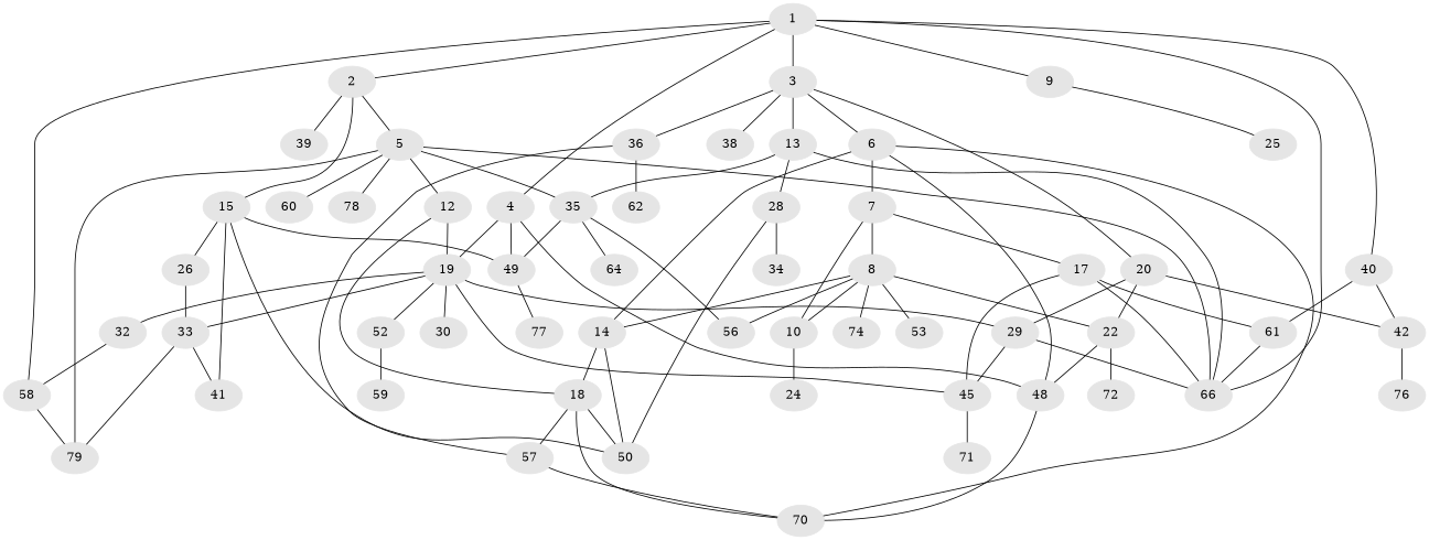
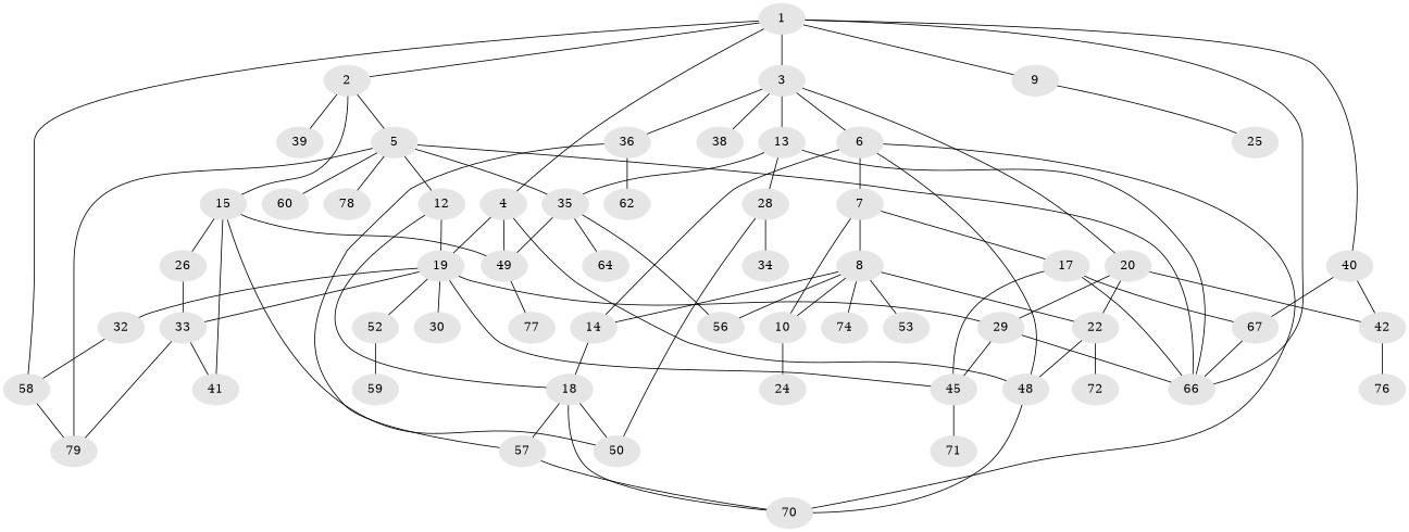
  graph {
    node [color=gray90 style=filled]
    1 [super="+43"]
    2 [super="+65"]
    3 [super="+11"]
    4 [super="+16"]
    9 [super="+21"]
    40
    58 [super="+82"]
    66 [super="+81"]
    5 [super="+24"]
    15 [super="+31"]
    39
    6
    13
    20 [super="+75"]
    36
    38
    19 [super="+44"]
    48 [super="+69"]
    49 [super="+51"]
    25
-   61
+   61 [label=67]
    42 [super="+73"]
    79
    12
    35 [super="+47"]
    60 [super="+80"]
    78
    26
    50 [super="+63"]
    41
    7
    14 [super="+23"]
    70 [super="+83"]
    n34 [label=28]
    22
    29
    57
    62
    45 [super="+68"]
    30
    32 [super="+37"]
    33 [super="+67"]
    52
    77
    18
    56
    64
    8 [super="+46"]
    10
    17 [super="+28"]
    53
    74
    n53 [label=24 super="+55"]
    72
    34
    71
    59
    76
    1 -- 2
    1 -- 3
    1 -- 4
    1 -- 9
    1 -- 40
    1 -- 58
    1 -- 66
    2 -- 5
    2 -- 15
    2 -- 39 [weight=2]
    3 -- 6
    3 -- 13
    3 -- 20
    3 -- 36
    3 -- 38
    4 -- 19
    4 -- 48
    4 -- 49
    9 -- 25
    40 -- 61
    40 -- 42
    58 -- 79
    5 -- 66
    5 -- 79
    5 -- 12
    5 -- 35
    5 -- 60
    5 -- 78
    15 -- 49
    15 -- 26
    15 -- 50
    15 -- 41 [weight=2]
    6 -- 48
    6 -- 7
    6 -- 14
    6 -- 70
    13 -- 66
    13 -- 35
    13 -- n34
    20 -- 42
    20 -- 22
    20 -- 29
    36 -- 57
    36 -- 62
    19 -- 29
    19 -- 45
    19 -- 30
    19 -- 32
    19 -- 33
    19 -- 52
    48 -- 70
    49 -- 77
    61 -- 66
    42 -- 76
    12 -- 19
    12 -- 18
    35 -- 49
    35 -- 56
    35 -- 64
    26 -- 33
    7 -- 8
    7 -- 10
    7 -- 17
-   14 -- 50
    14 -- 18
    n34 -- 50
    n34 -- 34
    22 -- 48
    22 -- 72
    29 -- 66
    29 -- 45
    57 -- 70
    45 -- 71
    32 -- 58
    33 -- 79
    33 -- 41
    52 -- 59
    18 -- 50
    18 -- 70
    18 -- 57
    8 -- 14
    8 -- 22
    8 -- 56
    8 -- 10
    8 -- 53
    8 -- 74
    10 -- n53
    17 -- 66
    17 -- 61
    17 -- 45 [weight=2]
  }
